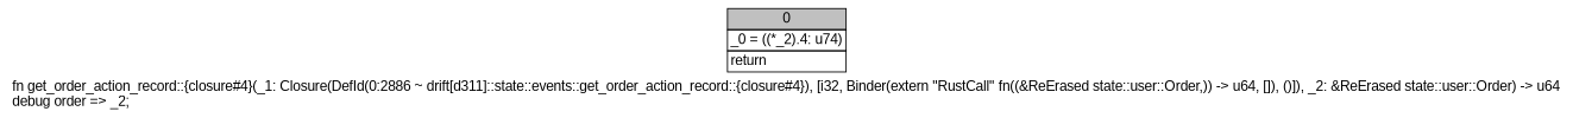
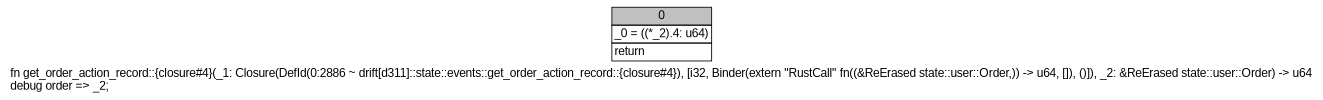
  digraph {
    fontname="Liberation Sans"
    label=<fn get_order_action_record::{closure#4}(_1: Closure(DefId(0:2886 ~ drift[d311]::state::events::get_order_action_record::{closure#4}), [i32, Binder(extern &quot;RustCall&quot; fn((&amp;ReErased state::user::Order,)) -&gt; u64, []), ()]), _2: &amp;ReErased state::user::Order) -&gt; u64<br align="left"/>debug order =&gt; _2;<br align="left"/>>
-   n1 [fontname="Liberation Sans" label=<<table border="0" cellborder="1" cellspacing="0"><tr><td bgcolor="gray" align="center" colspan="1">0</td></tr><tr><td align="left" balign="left">_0 = ((*_2).4: u74)<br/></td></tr><tr><td align="left">return</td></tr></table>> shape=none]
+   n1 [fontname="Liberation Sans" label=<<table border="0" cellborder="1" cellspacing="0"><tr><td bgcolor="gray" align="center" colspan="1">0</td></tr><tr><td align="left" balign="left">_0 = ((*_2).4: u64)<br/></td></tr><tr><td align="left">return</td></tr></table>> shape=none]
  }
